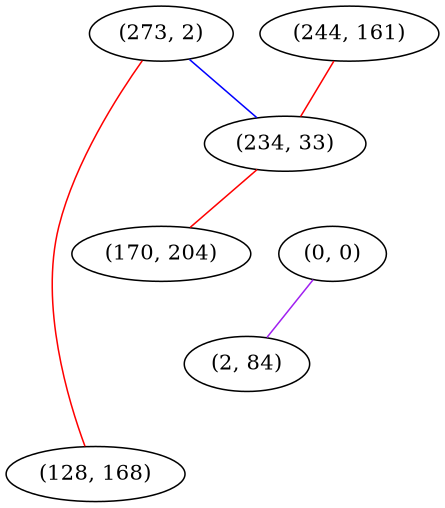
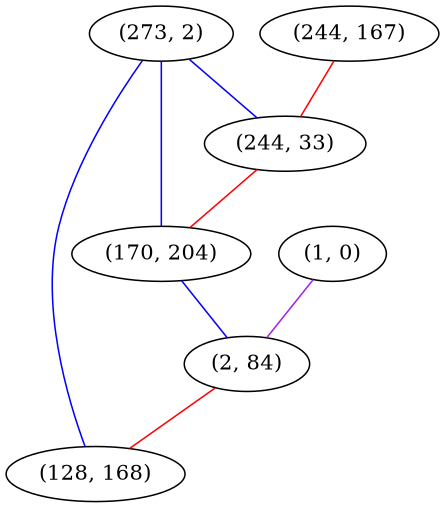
  graph {
    edge [color=red weight=1]
    n1 [label="(2, 84)"]
-   "(0, 0)"
+   "(0, 0)" [label="(1, 0)"]
    "(128, 168)"
-   "(244, 161)"
-   "(244, 33)" [label="(234, 33)"]
+   "(244, 161)" [label="(244, 167)"]
+   "(244, 33)"
    "(170, 204)"
    n7 [label="(273, 2)"]
+   n1 -- "(128, 168)"
    "(0, 0)" -- n1 [color=purple weight=4]
    "(244, 161)" -- "(244, 33)"
    "(244, 33)" -- "(170, 204)"
-   n7 -- "(128, 168)"
+   "(170, 204)" -- n1 [color=blue weight=3]
+   n7 -- "(128, 168)" [color=blue]
    n7 -- "(244, 33)" [color=blue weight=3]
+   n7 -- "(170, 204)" [color=blue weight=3]
  }
